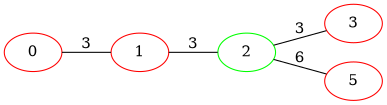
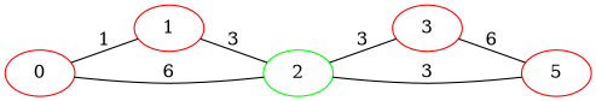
  graph {
    rankdir=LR
    node [color=red weight=1]
    0
    1
    2 [color=green weight=2]
    3
    5
-   0 -- 1 [label=3]
+   0 -- 1 [label=1]
+   0 -- 2 [label=6]
    1 -- 2 [label=3]
    2 -- 3 [label=3]
-   2 -- 5 [label=6]
+   2 -- 5 [label=3]
+   3 -- 5 [label=6]
  }
